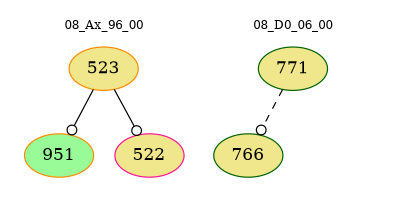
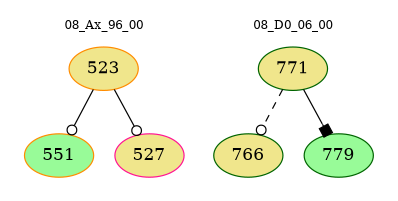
  digraph {
    node [color=darkgreen fillcolor=khaki style=filled]
    edge [arrowhead=odot color=black style=solid]
    n1 [color=darkorange label=523]
-   n2 [color=darkorange fillcolor=palegreen label=951]
-   n3 [color=deeppink label=522]
+   n2 [color=darkorange fillcolor=palegreen label=551]
+   n3 [color=deeppink label=527]
    n4 [label=771]
    n5 [label=766]
+   n6 [fillcolor=palegreen label=779]
    subgraph cluster_1 {
      color=white
      fontsize=10
      label="08_Ax_96_00"
      n1
      n2
      n3
    }
    subgraph cluster_2 {
      color=white
      fontsize=10
      label="08_D0_06_00"
      n4
      n5
+     n6
    }
    n1 -> n2
    n1 -> n3
    n4 -> n5 [style=dashed]
+   n4 -> n6 [arrowhead=box]
  }
